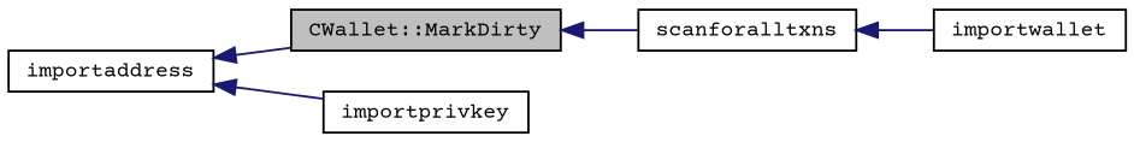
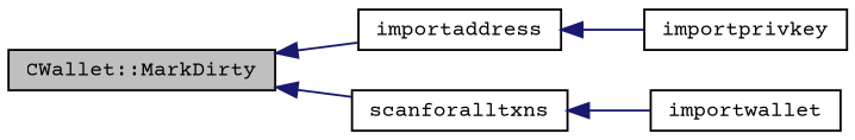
  digraph {
    fontname="Courier Prime"
    rankdir=LR
    node [color=black fillcolor=white fontname="Courier Prime" fontsize=10 shape=record style=filled]
    edge [color=midnightblue dir=back fontname="Courier Prime" fontsize=10 labelfontname=Helvetica labelfontsize=10 style=solid]
    n1 [fillcolor=grey75 fontcolor=black height=0.2 label="CWallet::MarkDirty" width=0.4]
    n2 [height=0.2 label=importaddress width=0.4]
    n3 [height=0.2 label=scanforalltxns width=0.4]
    n4 [height=0.2 label=importprivkey width=0.4]
    n5 [height=0.2 label=importwallet width=0.4]
-   n2 -> n1
+   n1 -> n2
    n1 -> n3
    n2 -> n4
    n3 -> n5
  }
